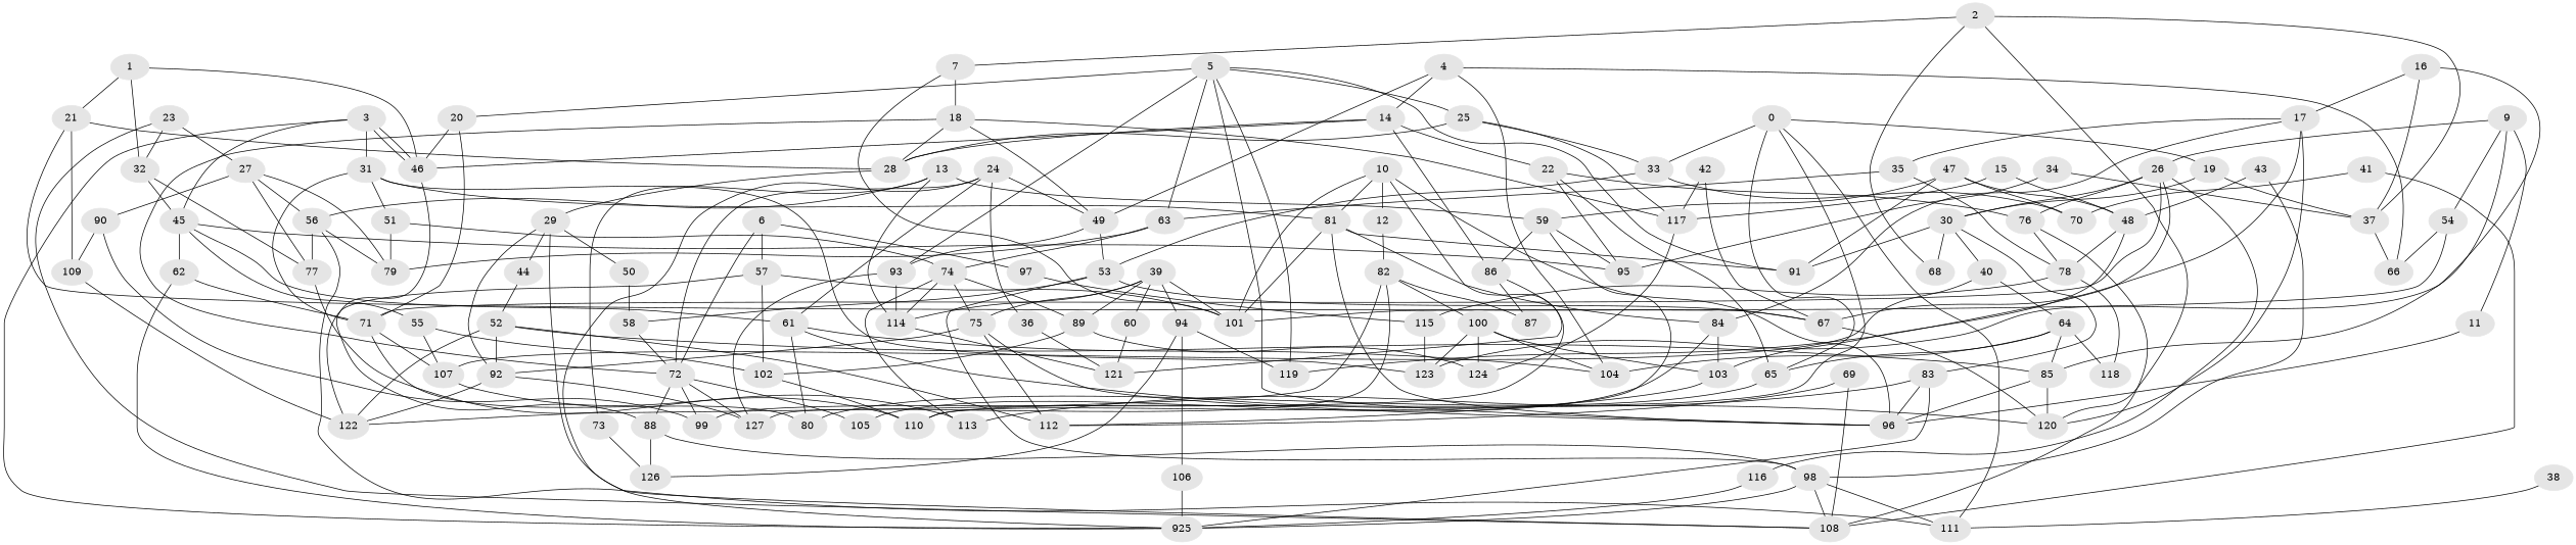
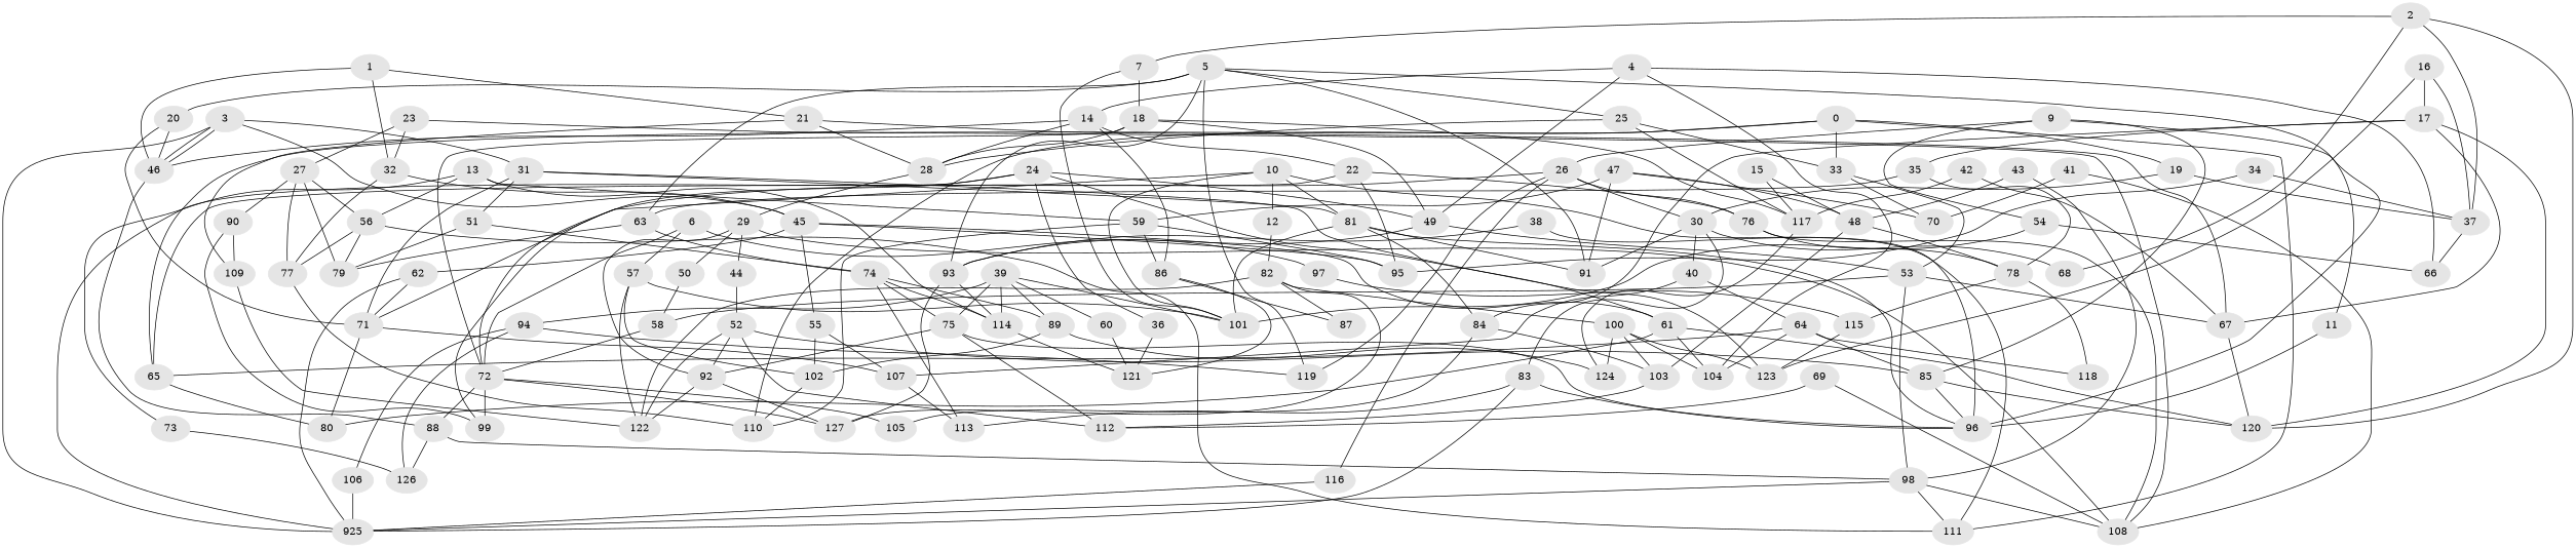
  graph {
    node [color=gray90 style=filled]
    1
    21
    32
    46
    28
    67
    109
    45
    77
    88
    2
    7
    37
    68
    120
    18
    101
    66
    3
    31
    n21 [label=925]
    81
    123
    71
    51
    95
    61
    55
    62
    4
    14
    49
    104
    22
    86
    93
    53
    5
    20
    25
    63
    91
    96
    119
    33
    117
    79
    74
    114
    127
    6
    57
    72
    97
    122
    102
    99
    105
    115
    n60 [label=0]
    19
    65
    110
    111
    30
    70
    80
    9
    11
    26
    54
    85
    76
    116
    10
    12
    82
    84
    87
    100
    13
    56
    59
    73
    126
    121
    29
    15
    48
    78
    103
    124
    16
    17
    35
    40
    83
    107
    108
    23
    27
    90
    24
    36
    44
    50
    92
    52
    58
    64
    113
    98
    34
    118
    38
    39
    60
    75
    89
    94
    112
    106
    41
    42
    43
    47
    69
    1 -- 21
    1 -- 32
    1 -- 46
    21 -- 28
    21 -- 67
    21 -- 109
    32 -- 45
    32 -- 77
    46 -- 88
    28 -- 29
    67 -- 120
    109 -- 122
    45 -- 95
    45 -- 61
    45 -- 55
    45 -- 62
    77 -- 110
    88 -- 126
    88 -- 98
    2 -- 7
    2 -- 37
    2 -- 68
    2 -- 120
    7 -- 18
    7 -- 101
    37 -- 66
    18 -- 28
    18 -- 49
    18 -- 117
    18 -- 72
    3 -- 46
    3 -- 46
    3 -- 45
    3 -- 31
    3 -- n21
    31 -- 81
    31 -- 123
    31 -- 71
    31 -- 51
    81 -- 101
    81 -- 91
    81 -- 96
    81 -- 84
    71 -- 80
    71 -- 107
    51 -- 79
    51 -- 74
    61 -- 120
    61 -- 104
    61 -- 80
    55 -- 102
    55 -- 107
    62 -- n21
    62 -- 71
    4 -- 66
    4 -- 14
    4 -- 49
    4 -- 104
    14 -- 46
    14 -- 28
    14 -- 22
    14 -- 86
    49 -- 93
    49 -- 53
    22 -- 95
    22 -- 65
    22 -- 76
    86 -- 87
    86 -- 121
    93 -- 114
    93 -- 127
    53 -- 67
    53 -- 58
    53 -- 98
    5 -- 93
    5 -- 20
    5 -- 25
    5 -- 63
    5 -- 91
    5 -- 96
    5 -- 119
    20 -- 46
    20 -- 71
    25 -- 28
    25 -- 33
    25 -- 117
    63 -- 79
    63 -- 74
    33 -- 53
    33 -- 70
    117 -- 124
    74 -- 114
    74 -- 113
    74 -- 75
    74 -- 89
    114 -- 121
    6 -- 57
    6 -- 72
    6 -- 97
    57 -- 101
    57 -- 122
    57 -- 102
    72 -- 88
    72 -- 127
    72 -- 99
    72 -- 105
    97 -- 115
    102 -- 110
    115 -- 123
    n60 -- 33
    n60 -- 19
    n60 -- 65
    n60 -- 110
    n60 -- 111
    19 -- 37
    19 -- 30
    65 -- 80
    30 -- 68
    30 -- 91
    30 -- 40
    30 -- 83
    9 -- 11
    9 -- 26
    9 -- 54
    9 -- 85
    11 -- 96
    26 -- 71
    26 -- 119
    26 -- 30
    26 -- 76
    26 -- 116
    54 -- 101
    54 -- 66
    85 -- 120
    85 -- 96
    76 -- 78
    76 -- 108
    116 -- n21
    10 -- 101
    10 -- 81
    10 -- 96
    10 -- 99
    10 -- 12
    12 -- 82
    82 -- 127
    82 -- 122
    82 -- 87
    82 -- 100
    84 -- 105
    84 -- 103
    100 -- 123
    100 -- 104
    100 -- 103
    100 -- 124
    13 -- 114
    13 -- 56
    13 -- 59
    13 -- 73
    56 -- 77
    56 -- 79
    56 -- 111
    59 -- 95
    59 -- 86
    59 -- 110
    73 -- 126
    29 -- 108
    29 -- 44
    29 -- 50
    29 -- 92
    15 -- 117
    15 -- 48
    48 -- 78
    48 -- 103
    78 -- 115
    78 -- 118
    103 -- 112
    16 -- 37
    16 -- 123
    16 -- 17
    17 -- 67
    17 -- 120
    17 -- 84
    17 -- 35
    35 -- 63
    35 -- 78
    40 -- 107
    40 -- 64
    83 -- n21
    83 -- 96
    83 -- 113
    107 -- 113
    23 -- 32
    23 -- 108
    23 -- 27
    27 -- 77
    27 -- 79
    27 -- 56
    27 -- 90
    90 -- 109
    90 -- 99
    24 -- n21
    24 -- 61
    24 -- 49
    24 -- 72
    24 -- 36
    36 -- 121
    44 -- 52
    50 -- 58
    92 -- 127
    92 -- 122
    52 -- 122
    52 -- 85
    52 -- 92
    52 -- 112
    58 -- 72
    64 -- 104
    64 -- 65
    64 -- 85
    64 -- 118
    98 -- n21
    98 -- 111
    98 -- 108
    34 -- 37
    34 -- 95
+   38 -- 93
    38 -- 111
    39 -- 101
    39 -- 114
    39 -- 60
    39 -- 75
    39 -- 89
    39 -- 94
    60 -- 121
    75 -- 96
    75 -- 92
    75 -- 112
    89 -- 102
    89 -- 124
    94 -- 119
    94 -- 126
    94 -- 106
    106 -- n21
    41 -- 70
    41 -- 108
    42 -- 67
    42 -- 117
    43 -- 48
    43 -- 98
    47 -- 91
    47 -- 70
    47 -- 59
    47 -- 48
    69 -- 108
    69 -- 112
  }
